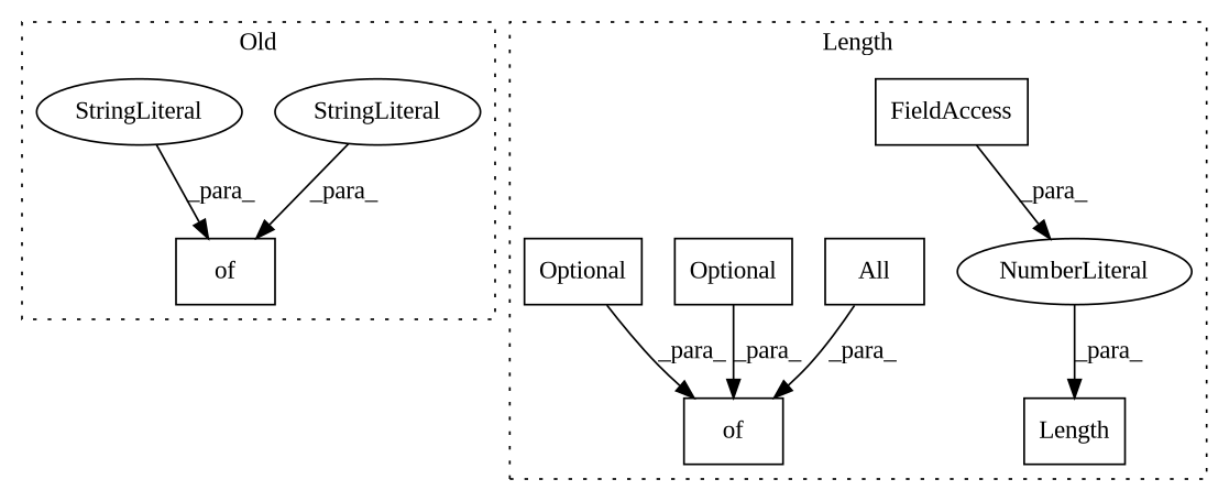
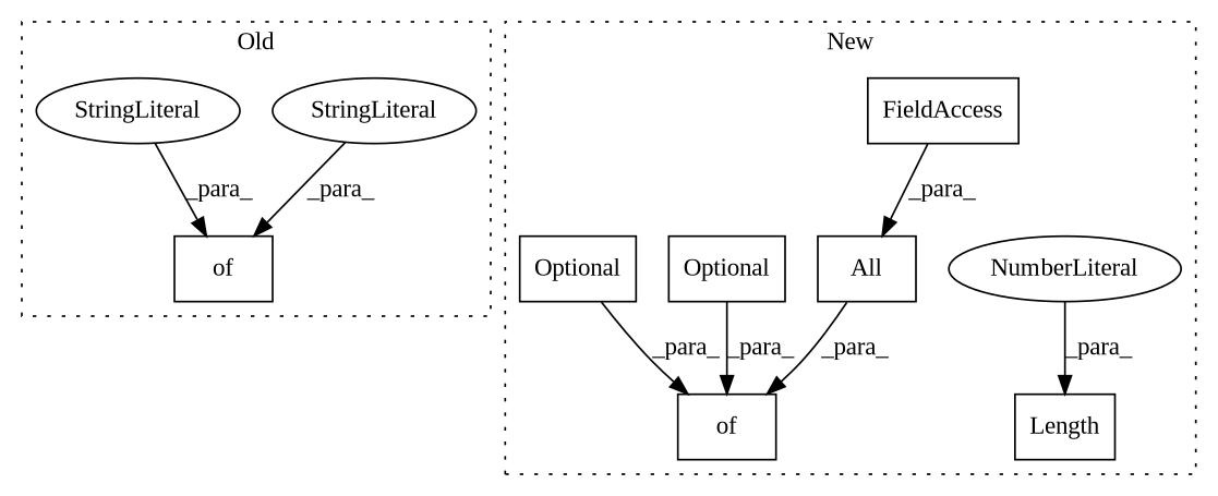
  digraph {
    fontname="Liberation Serif"
    node [a=32 fontname="Liberation Serif" l="3,1" shape=box]
    edge [fontname="Liberation Serif"]
    n1 [label=of s="1778,1851"]
    n2 [a=45 l=8 label=StringLiteral s=1781 shape=ellipse]
    n3 [a=45 l=8 label=StringLiteral s=1814 shape=ellipse]
    n4 [l="4,1" label=All s="1836,1911"]
    n5 [a=22 l=13 label=FieldAccess s=1840]
    n6 [label=of s="1750,2083"]
    n7 [l="9,1" label=Optional s="1924,1942"]
    n8 [l="7,1" label=Length s="1898,1910"]
    n9 [a=34 l=2 label=NumberLiteral s=1905 shape=ellipse]
    n10 [l="9,1" label=Optional s="1764,1781"]
    subgraph cluster_1 {
      label=Old
      style=dotted
      n1
      n2
      n3
    }
    subgraph cluster_2 {
-     label=Length
+     label=New
      style=dotted
      n4
      n5
      n6
      n7
      n8
      n9
      n10
    }
    n2 -> n1 [label=_para_]
    n3 -> n1 [label=_para_]
    n4 -> n6 [label=_para_]
-   n5 -> n9 [label=_para_]
+   n5 -> n4 [label=_para_]
    n7 -> n6 [label=_para_]
    n9 -> n8 [label=_para_]
    n10 -> n6 [label=_para_]
  }
